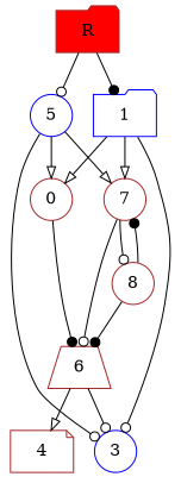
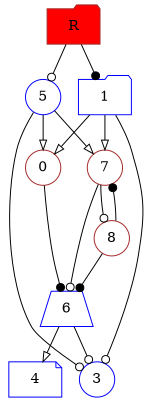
  digraph {
    node [color=brown shape=circle]
    edge [arrowhead=odot]
    1 [color=blue shape=folder]
    n2 [label=0]
    3 [color=blue]
    7
-   6 [shape=trapezium]
+   6 [color=blue shape=trapezium]
    8
-   4 [shape=note]
+   4 [color=blue shape=note]
    5 [color=blue]
    R [fillcolor="#ff0000" shape=folder style=filled]
    1 -> n2 [arrowhead=onormal]
    1 -> 3
    1 -> 7 [arrowhead=onormal]
    n2 -> 6 [arrowhead=dot]
    7 -> 6
    7 -> 8
    6 -> 3
    6 -> 4 [arrowhead=onormal]
    8 -> 7 [arrowhead=dot]
    8 -> 6 [arrowhead=dot]
    5 -> n2 [arrowhead=onormal]
    5 -> 3
    5 -> 7 [arrowhead=onormal]
    R -> 1 [arrowhead=dot]
    R -> 5
  }
